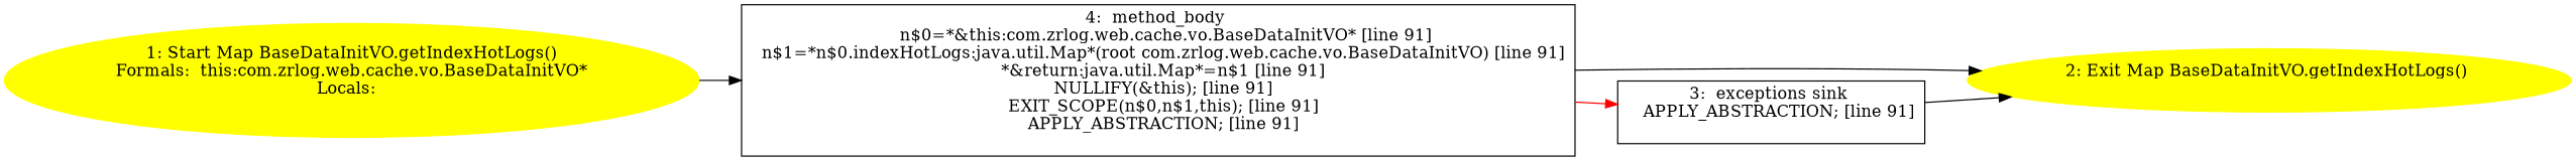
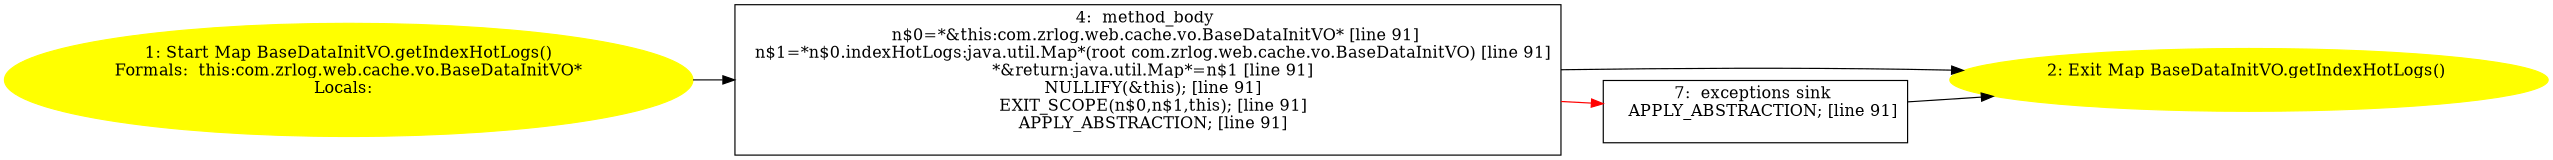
  digraph {
    rankdir=LR
    n1 [color=yellow label="1: Start Map BaseDataInitVO.getIndexHotLogs()\nFormals:  this:com.zrlog.web.cache.vo.BaseDataInitVO*\nLocals:  \n  " style=filled]
    n2 [label="4:  method_body \n   n$0=*&this:com.zrlog.web.cache.vo.BaseDataInitVO* [line 91]\n  n$1=*n$0.indexHotLogs:java.util.Map*(root com.zrlog.web.cache.vo.BaseDataInitVO) [line 91]\n  *&return:java.util.Map*=n$1 [line 91]\n  NULLIFY(&this); [line 91]\n  EXIT_SCOPE(n$0,n$1,this); [line 91]\n  APPLY_ABSTRACTION; [line 91]\n " shape=box]
    n3 [color=yellow label="2: Exit Map BaseDataInitVO.getIndexHotLogs() \n  " style=filled]
-   n4 [label="3:  exceptions sink \n   APPLY_ABSTRACTION; [line 91]\n " shape=box]
+   n4 [label="7:  exceptions sink \n   APPLY_ABSTRACTION; [line 91]\n " shape=box]
    n1 -> n2
    n2 -> n3
    n2 -> n4 [color=red]
    n4 -> n3
  }
